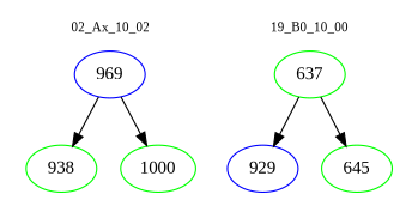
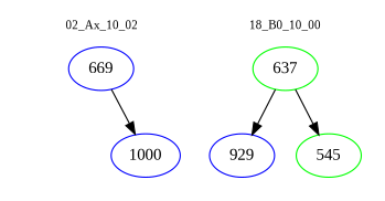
  digraph {
    fontname="Liberation Serif"
    node [color=blue fontname="Liberation Serif"]
    edge [color=black fontname="Liberation Serif"]
-   n1 [label=969]
-   n2 [color=green label=938]
-   n3 [color=green label=1000]
+   n1 [label=669]
+   n3 [label=1000]
    n4 [color=green label=637]
    n5 [label=929]
-   n6 [color=green label=645]
+   n6 [color=green label=545]
    subgraph cluster_1 {
      color=white
      fontsize=10
      label="02_Ax_10_02"
      n1
-     n2
      n3
    }
    subgraph cluster_2 {
      color=white
      fontsize=10
-     label="19_B0_10_00"
+     label="18_B0_10_00"
      n4
      n5
      n6
    }
-   n1 -> n2
    n1 -> n3
    n4 -> n5
    n4 -> n6
  }
